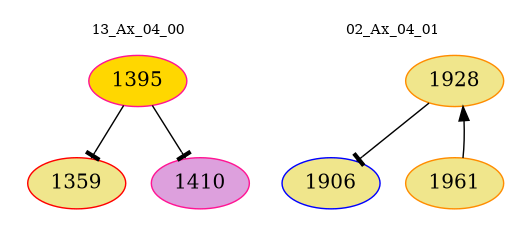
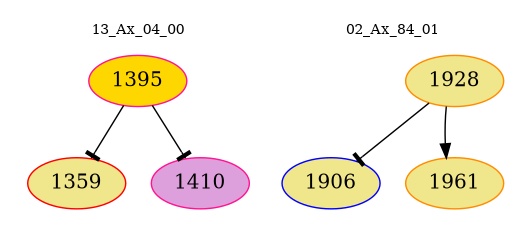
  digraph {
    node [color=deeppink fillcolor=khaki style=filled]
    edge [arrowhead=tee color=black]
    n1 [fillcolor=gold label=1395]
    n2 [color=red label=1359]
    n3 [fillcolor=plum label=1410]
    n4 [color=darkorange label=1928]
    n5 [color=blue label=1906]
    n6 [color=darkorange label=1961]
    subgraph cluster_1 {
      color=white
      fontsize=10
      label="13_Ax_04_00"
      n1
      n2
      n3
    }
    subgraph cluster_2 {
      color=white
      fontsize=10
-     label="02_Ax_04_01"
+     label="02_Ax_84_01"
      n4
      n5
      n6
    }
    n1 -> n2
    n1 -> n3
    n4 -> n5
-   n6 -> n4 [arrowhead=normal]
+   n4 -> n6 [arrowhead=normal]
  }
